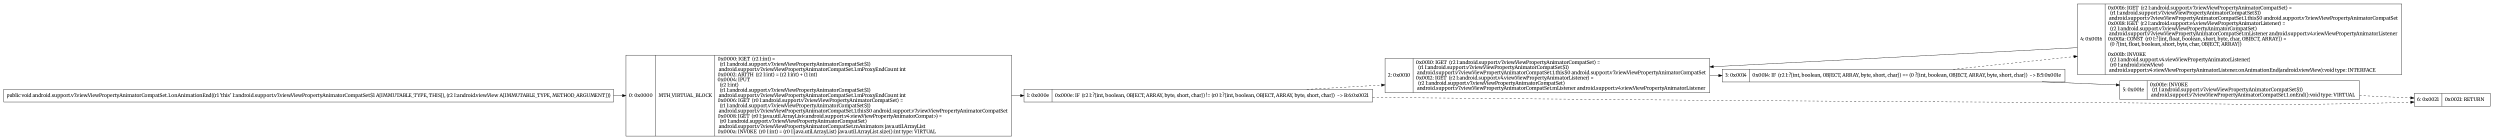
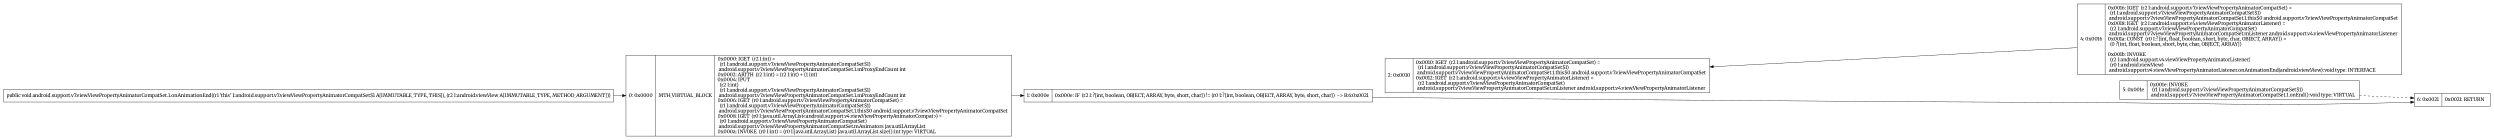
  digraph {
    fontname=Merriweather
    rankdir=LR
    node [fontname=Merriweather shape=record]
    edge [fontname=Merriweather]
    n1 [label="{0\:\ 0x0000|MTH_VIRTUAL_BLOCK\l|0x0000: IGET  (r2 I:int) = \l  (r1 I:android.support.v7.view.ViewPropertyAnimatorCompatSet$1)\l android.support.v7.view.ViewPropertyAnimatorCompatSet.1.mProxyEndCount int \l0x0002: ARITH  (r2 I:int) = (r2 I:int) + (1 int) \l0x0004: IPUT  \l  (r2 I:int)\l  (r1 I:android.support.v7.view.ViewPropertyAnimatorCompatSet$1)\l android.support.v7.view.ViewPropertyAnimatorCompatSet.1.mProxyEndCount int \l0x0006: IGET  (r0 I:android.support.v7.view.ViewPropertyAnimatorCompatSet) = \l  (r1 I:android.support.v7.view.ViewPropertyAnimatorCompatSet$1)\l android.support.v7.view.ViewPropertyAnimatorCompatSet.1.this$0 android.support.v7.view.ViewPropertyAnimatorCompatSet \l0x0008: IGET  (r0 I:java.util.ArrayList\<android.support.v4.view.ViewPropertyAnimatorCompat\>) = \l  (r0 I:android.support.v7.view.ViewPropertyAnimatorCompatSet)\l android.support.v7.view.ViewPropertyAnimatorCompatSet.mAnimators java.util.ArrayList \l0x000a: INVOKE  (r0 I:int) = (r0 I:java.util.ArrayList) java.util.ArrayList.size():int type: VIRTUAL \l}"]
    n2 [label="{1\:\ 0x000e|0x000e: IF  (r2 I:?[int, boolean, OBJECT, ARRAY, byte, short, char]) != (r0 I:?[int, boolean, OBJECT, ARRAY, byte, short, char])  \-\> B:6:0x0021 \l}"]
    n3 [label="{2\:\ 0x0010|0x0010: IGET  (r2 I:android.support.v7.view.ViewPropertyAnimatorCompatSet) = \l  (r1 I:android.support.v7.view.ViewPropertyAnimatorCompatSet$1)\l android.support.v7.view.ViewPropertyAnimatorCompatSet.1.this$0 android.support.v7.view.ViewPropertyAnimatorCompatSet \l0x0012: IGET  (r2 I:android.support.v4.view.ViewPropertyAnimatorListener) = \l  (r2 I:android.support.v7.view.ViewPropertyAnimatorCompatSet)\l android.support.v7.view.ViewPropertyAnimatorCompatSet.mListener android.support.v4.view.ViewPropertyAnimatorListener \l}"]
    n4 [label="{6\:\ 0x0021|0x0021: RETURN   \l}"]
-   n5 [label="{3\:\ 0x0014|0x0014: IF  (r2 I:?[int, boolean, OBJECT, ARRAY, byte, short, char]) == (0 ?[int, boolean, OBJECT, ARRAY, byte, short, char])  \-\> B:5:0x001e \l}"]
    n6 [label="{4\:\ 0x0016|0x0016: IGET  (r2 I:android.support.v7.view.ViewPropertyAnimatorCompatSet) = \l  (r1 I:android.support.v7.view.ViewPropertyAnimatorCompatSet$1)\l android.support.v7.view.ViewPropertyAnimatorCompatSet.1.this$0 android.support.v7.view.ViewPropertyAnimatorCompatSet \l0x0018: IGET  (r2 I:android.support.v4.view.ViewPropertyAnimatorListener) = \l  (r2 I:android.support.v7.view.ViewPropertyAnimatorCompatSet)\l android.support.v7.view.ViewPropertyAnimatorCompatSet.mListener android.support.v4.view.ViewPropertyAnimatorListener \l0x001a: CONST  (r0 I:?[int, float, boolean, short, byte, char, OBJECT, ARRAY]) = \l  (0 ?[int, float, boolean, short, byte, char, OBJECT, ARRAY])\l \l0x001b: INVOKE  \l  (r2 I:android.support.v4.view.ViewPropertyAnimatorListener)\l  (r0 I:android.view.View)\l android.support.v4.view.ViewPropertyAnimatorListener.onAnimationEnd(android.view.View):void type: INTERFACE \l}"]
    n7 [label="{5\:\ 0x001e|0x001e: INVOKE  \l  (r1 I:android.support.v7.view.ViewPropertyAnimatorCompatSet$1)\l android.support.v7.view.ViewPropertyAnimatorCompatSet.1.onEnd():void type: VIRTUAL \l}"]
    n8 [label="{public void android.support.v7.view.ViewPropertyAnimatorCompatSet.1.onAnimationEnd((r1 'this' I:android.support.v7.view.ViewPropertyAnimatorCompatSet$1 A[IMMUTABLE_TYPE, THIS]), (r2 I:android.view.View A[IMMUTABLE_TYPE, METHOD_ARGUMENT])) }"]
    n1 -> n2
-   n2 -> n3 [style=dashed]
-   n2 -> n4 [style=dashed]
-   n3 -> n5
-   n5 -> n6 [style=dashed]
-   n5 -> n7
+   n2 -> n4
    n6 -> n3
    n7 -> n4 [style=dashed]
    n8 -> n1
  }
